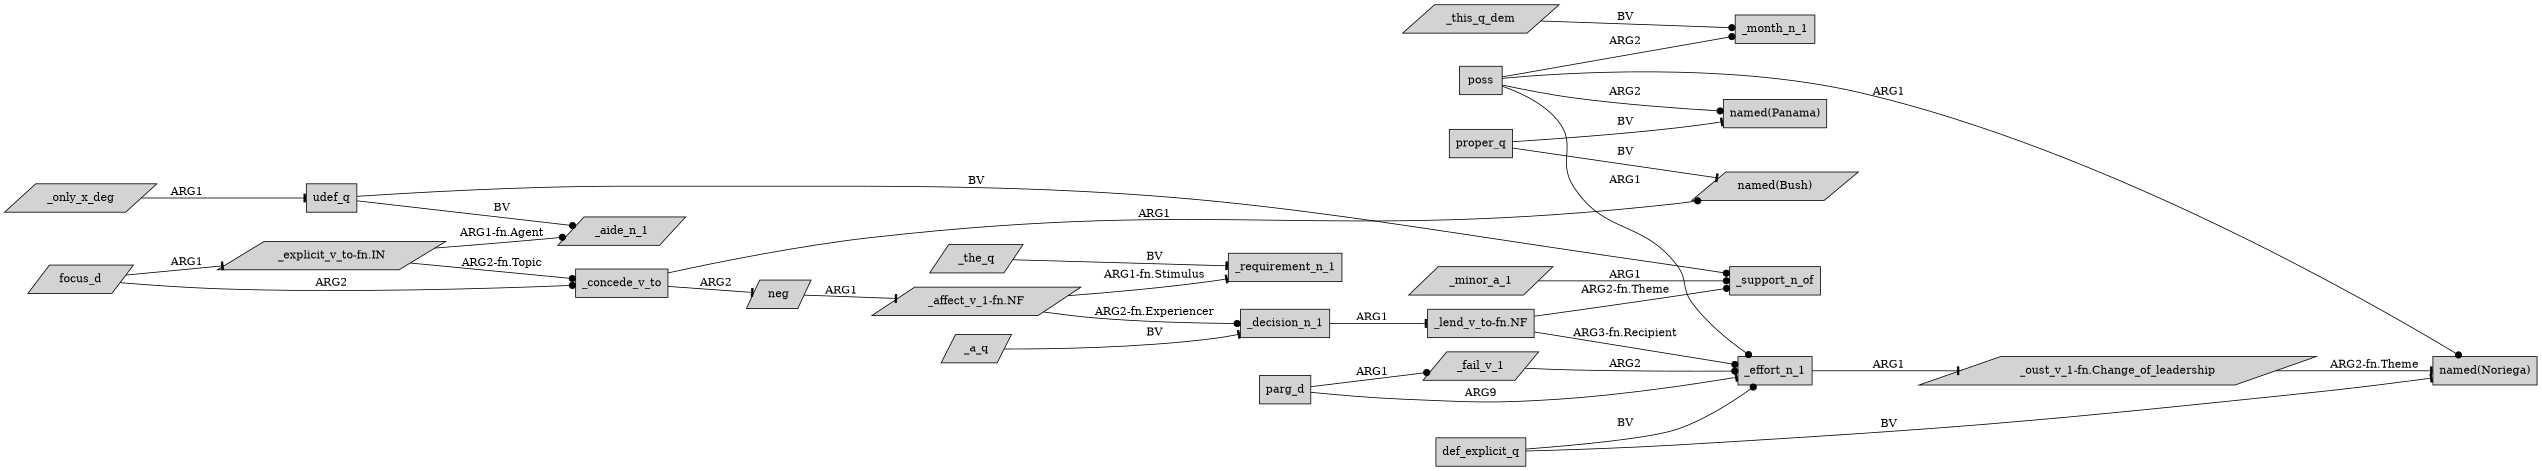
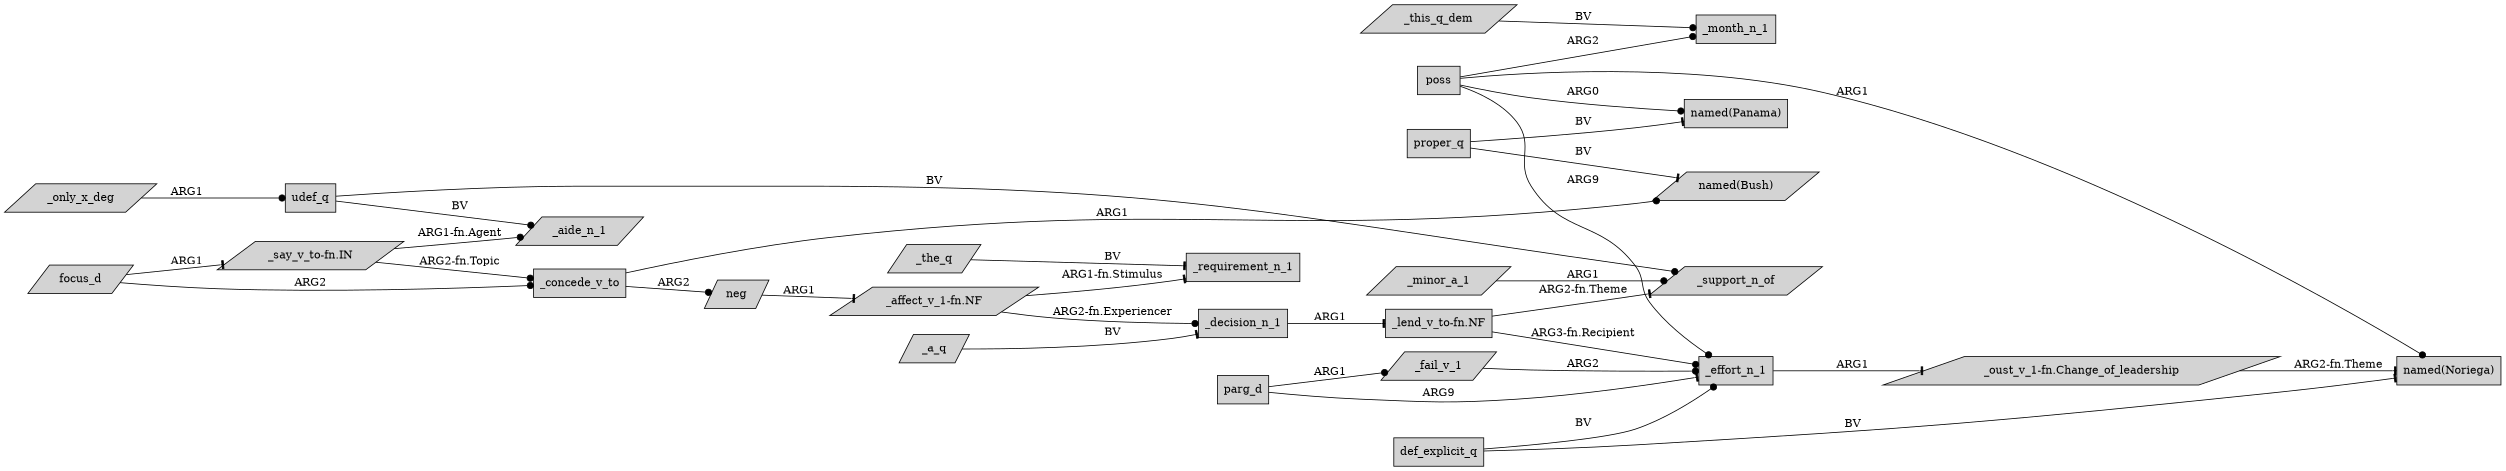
  digraph {
    rankdir=LR
    node [shape=parallelogram style=filled]
    edge [arrowhead=dot]
    "_lend_v_to-fn.NF" [shape=box]
    _effort_n_1 [shape=box]
-   _support_n_of [shape=box]
+   _support_n_of
    "_oust_v_1-fn.Change_of_leadership"
    "named(Noriega)" [shape=box]
    udef_q [shape=box]
    _only_x_deg
    _aide_n_1
    _decision_n_1 [shape=box]
    poss [shape=box]
    _month_n_1 [shape=box]
    "named(Panama)" [shape=box]
    _concede_v_to [shape=box]
    neg
    "named(Bush)"
    "_affect_v_1-fn.NF"
    _requirement_n_1 [shape=box]
    _this_q_dem
    parg_d [shape=box]
    _fail_v_1
    def_explicit_q [shape=box]
-   "_say_v_to-fn.IN" [label="_explicit_v_to-fn.IN"]
+   "_say_v_to-fn.IN"
    _the_q
    proper_q [shape=box]
    focus_d
    _a_q
    _minor_a_1
    "_lend_v_to-fn.NF" -> _effort_n_1 [label="ARG3-fn.Recipient"]
-   "_lend_v_to-fn.NF" -> _support_n_of [label="ARG2-fn.Theme"]
+   "_lend_v_to-fn.NF" -> _support_n_of [arrowhead=tee label="ARG2-fn.Theme"]
    _effort_n_1 -> "_oust_v_1-fn.Change_of_leadership" [arrowhead=tee label=ARG1]
    "_oust_v_1-fn.Change_of_leadership" -> "named(Noriega)" [arrowhead=tee label="ARG2-fn.Theme"]
    udef_q -> _support_n_of [label=BV]
    udef_q -> _aide_n_1 [label=BV]
-   _only_x_deg -> udef_q [arrowhead=tee label=ARG1]
+   _only_x_deg -> udef_q [label=ARG1]
    _decision_n_1 -> "_lend_v_to-fn.NF" [arrowhead=tee label=ARG1]
-   poss -> _effort_n_1 [label=ARG1]
+   poss -> _effort_n_1 [label=ARG9]
    poss -> "named(Noriega)" [label=ARG1]
    poss -> _month_n_1 [label=ARG2]
-   poss -> "named(Panama)" [label=ARG2]
-   _concede_v_to -> neg [arrowhead=tee label=ARG2]
+   poss -> "named(Panama)" [label=ARG0]
+   _concede_v_to -> neg [label=ARG2]
    _concede_v_to -> "named(Bush)" [label=ARG1]
    neg -> "_affect_v_1-fn.NF" [arrowhead=tee label=ARG1]
    "_affect_v_1-fn.NF" -> _decision_n_1 [label="ARG2-fn.Experiencer"]
    "_affect_v_1-fn.NF" -> _requirement_n_1 [arrowhead=tee label="ARG1-fn.Stimulus"]
    _this_q_dem -> _month_n_1 [label=BV]
    parg_d -> _effort_n_1 [arrowhead=tee label=ARG9]
    parg_d -> _fail_v_1 [label=ARG1]
    _fail_v_1 -> _effort_n_1 [label=ARG2]
    def_explicit_q -> _effort_n_1 [label=BV]
    def_explicit_q -> "named(Noriega)" [arrowhead=tee label=BV]
    "_say_v_to-fn.IN" -> _aide_n_1 [label="ARG1-fn.Agent"]
    "_say_v_to-fn.IN" -> _concede_v_to [label="ARG2-fn.Topic"]
    _the_q -> _requirement_n_1 [arrowhead=tee label=BV]
    proper_q -> "named(Panama)" [arrowhead=tee label=BV]
    proper_q -> "named(Bush)" [arrowhead=tee label=BV]
    focus_d -> _concede_v_to [label=ARG2]
    focus_d -> "_say_v_to-fn.IN" [arrowhead=tee label=ARG1]
    _a_q -> _decision_n_1 [arrowhead=tee label=BV]
    _minor_a_1 -> _support_n_of [label=ARG1]
  }
